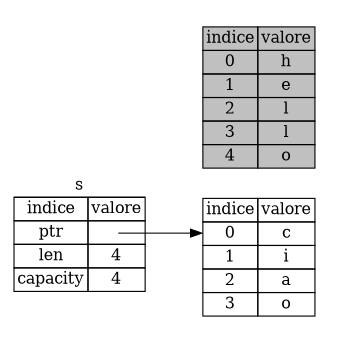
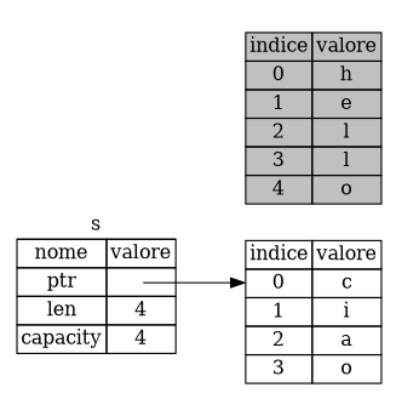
  digraph {
    rankdir=LR
    node [shape=plaintext]
    n1 [label=<<TABLE BORDER="0" CELLBORDER="1" CELLSPACING="0" BGCOLOR="gray">          <TR><TD>indice</TD><TD>valore</TD></TR>          <TR><TD PORT="pointee">0</TD><TD>h</TD></TR>          <TR><TD>1</TD><TD>e</TD></TR>          <TR><TD>2</TD><TD>l</TD></TR>          <TR><TD>3</TD><TD>l</TD></TR>          <TR><TD>4</TD><TD>o</TD></TR>          </TABLE>>]
    n2 [label=<<TABLE BORDER="0" CELLBORDER="1" CELLSPACING="0">          <TR><TD>indice</TD><TD>valore</TD></TR>          <TR><TD PORT="pointee">0</TD><TD>c</TD></TR>          <TR><TD>1</TD><TD>i</TD></TR>          <TR><TD>2</TD><TD>a</TD></TR>          <TR><TD>3</TD><TD>o</TD></TR>          </TABLE>>]
-   n3 [label=<<TABLE BORDER="0" CELLBORDER="1" CELLSPACING="0">       <TR><TD COLSPAN="2" SIDES="B">s</TD></TR>       <TR><TD>indice</TD><TD>valore</TD></TR>       <TR><TD>ptr</TD><TD PORT="pointer"></TD></TR>       <TR><TD>len</TD><TD>4</TD></TR>       <TR><TD>capacity</TD><TD>4</TD></TR>       </TABLE>>]
+   n3 [label=<<TABLE BORDER="0" CELLBORDER="1" CELLSPACING="0">       <TR><TD COLSPAN="2" SIDES="B">s</TD></TR>       <TR><TD>nome</TD><TD>valore</TD></TR>       <TR><TD>ptr</TD><TD PORT="pointer"></TD></TR>       <TR><TD>len</TD><TD>4</TD></TR>       <TR><TD>capacity</TD><TD>4</TD></TR>       </TABLE>>]
    subgraph cluster_1 {
      peripheries=0
      rank=same
      n1
      n2
    }
    n3 -> n2 [headport=pointee tailclip=false tailport="pointer:c"]
  }
